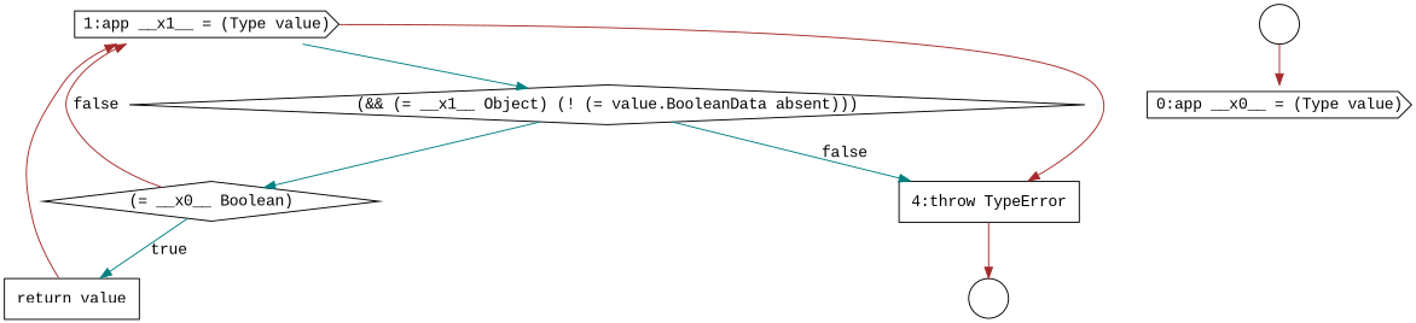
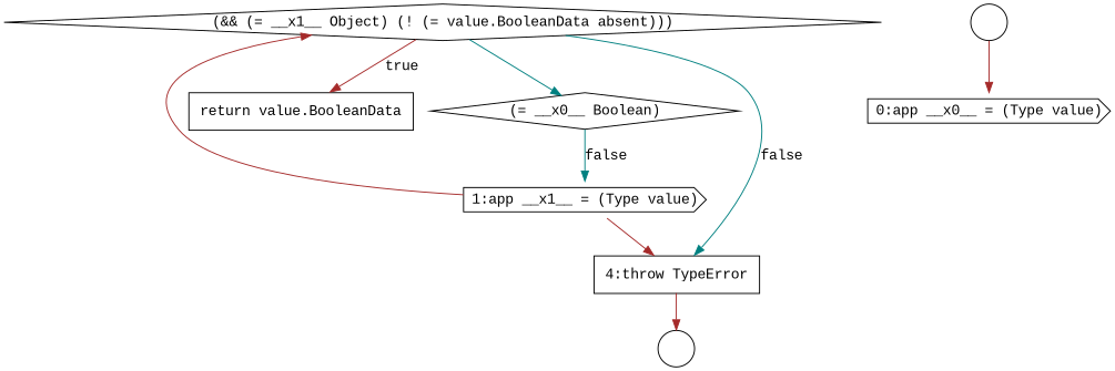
  digraph {
    fontname="Liberation Mono"
    node [color=black fillcolor=white fontname="Liberation Mono" shape=none style=filled]
    edge [color=brown fontname="Liberation Mono"]
+   n1 [label=<<font color="black">     <table border="0" cellborder="1" cellspacing="0" cellpadding="10">       <tr><td align="left">return value.BooleanData</td></tr>     </table>   </font>> margin=0]
    n2 [label=<<font color="black">     <table border="0" cellborder="1" cellspacing="0" cellpadding="10">       <tr><td align="left">4:throw TypeError</td></tr>     </table>   </font>> margin=0]
    n3 [label=" " shape=circle]
-   n4 [label=<<font color="black">     <table border="0" cellborder="1" cellspacing="0" cellpadding="10">       <tr><td align="left">return value</td></tr>     </table>   </font>> margin=0]
    n5 [label=<<font color="black">1:app __x1__ = (Type value)</font>> shape=cds]
    n6 [label=<<font color="black">(&amp;&amp; (= __x1__ Object) (! (= value.BooleanData absent)))</font>> shape=diamond]
    n7 [label=" " shape=circle]
    n8 [label=<<font color="black">0:app __x0__ = (Type value)</font>> shape=cds]
    n9 [label=<<font color="black">(= __x0__ Boolean)</font>> shape=diamond]
    n2 -> n3
-   n4 -> n5
    n5 -> n2
-   n5 -> n6 [color=teal]
+   n5 -> n6
+   n6 -> n1 [label=<<font color="black">true</font>>]
    n6 -> n2 [color=teal label=<<font color="black">false</font>>]
    n6 -> n9 [color=teal]
    n7 -> n8
-   n9 -> n4 [color=teal label=<<font color="black">true</font>>]
-   n9 -> n5 [label=<<font color="black">false</font>>]
+   n9 -> n5 [color=teal label=<<font color="black">false</font>>]
  }
